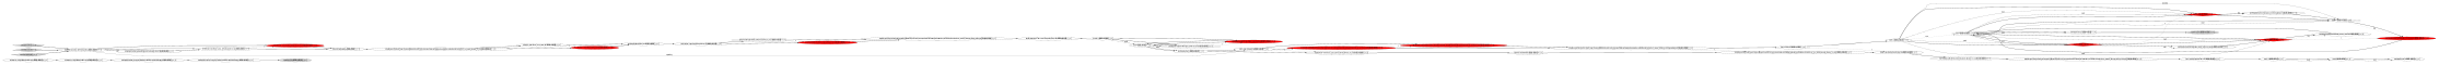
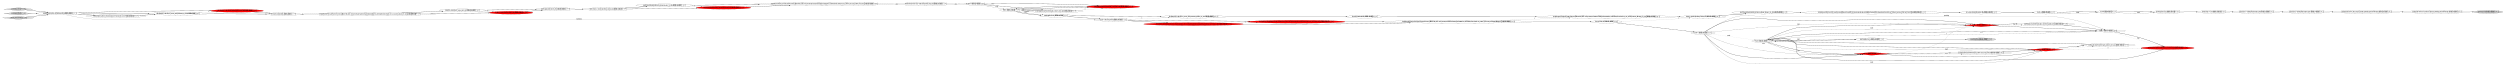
  digraph {
    fontname="Fira Sans"
    rankdir=LR
    node [fillcolor=white fontname="Fira Sans" shape=ellipse style=filled]
    edge [fontname="Fira Sans" style=bold]
    n1 [label="assertEquals(COMMIT_MESSAGE,ex2.getOut().getBody().getShortMessage())@@@55@@@['0', '0', '1']"]
    n2 [label="assertEquals(\"Test test Commit\",ex1.getOut().getBody().getShortMessage())@@@56@@@['0', '0', '1']"]
    n3 [fillcolor=lightgray label="repository.close()@@@57@@@['0', '0', '1']"]
    n4 [fillcolor=lightgray label="repository.close()@@@45@@@['1', '1', '0']"]
    n5 [label="File gitDir = new File(GIT_LOCAL_REPO,\".git\")@@@13@@@['1', '0', '1']"]
    n6 [label="assertEquals(gitDir.exists(),true)@@@14@@@['1', '1', '1']"]
    n7 [fillcolor=red label="File gitDir = new File(gitLocalRepo,\".git\")@@@12@@@['0', '1', '0']"]
    n8 [label="Status status = new Git(repository).status().call()@@@15@@@['1', '1', '1']"]
    n9 [fillcolor=red label="assertEquals(rev.getShortMessage(),commitMessage)@@@41@@@['0', '1', '0']"]
    n10 [label="count++@@@42@@@['1', '1', '0']"]
    n11 [fillcolor=red label="count == 0@@@40@@@['0', '1', '0']" shape=diamond]
    n12 [label="count == 1@@@41@@@['0', '1', '0']" shape=diamond]
    n13 [fillcolor=red label="count == 1@@@41@@@['1', '0', '0']" shape=diamond]
    n14 [fillcolor=red label="count == 0@@@40@@@['1', '0', '0']" shape=diamond]
    n15 [label="assertEquals(count,2)@@@44@@@['1', '1', '0']"]
    n16 [label="count = 0@@@47@@@['0', '0', '1']"]
    n17 [label="count++@@@49@@@['0', '0', '1']"]
    n18 [label="assertEquals(count,2)@@@51@@@['0', '0', '1']"]
    n19 [label="status = new Git(repository).status().call()@@@38@@@['0', '0', '1']"]
    n20 [label="assertTrue(status.getAdded().contains(FILENAME_BRANCH_TO_ADD))@@@39@@@['0', '0', '1']"]
    n21 [label="template.send(\"direct:commit\",new Processor(){@Override public void process(Exchange exchange){exchange.getIn().setHeader(GitConstants.GIT_COMMIT_MESSAGE,\"Test test Commit\")}})@@@40@@@['0', '0', '1']"]
    n22 [label="assertEquals(rev.getShortMessage(),COMMIT_MESSAGE)@@@41@@@['1', '0', '0']"]
    n23 [label="assertTrue(status.getAdded().contains(FILENAME_TO_ADD))@@@16@@@['1', '0', '1']"]
    n24 [fillcolor=red label="assertTrue(status.getAdded().contains(filenameToAdd))@@@15@@@['0', '1', '0']"]
    n25 [label="MockEndpoint added = getMockEndpoint(\"mock:result-commit\")@@@4@@@['0', '0', '1']"]
    n26 [label="File fileToAdd = new File(GIT_LOCAL_REPO,FILENAME_TO_ADD)@@@5@@@['1', '0', '1']"]
    n27 [fillcolor=red label="File fileToAdd = new File(gitLocalRepo,filenameToAdd)@@@4@@@['0', '1', '0']"]
    n28 [label="fileToAdd.createNewFile()@@@6@@@['1', '1', '1']"]
    n29 [label="template.send(\"direct:add\",new Processor(){@Override public void process(Exchange exchange){exchange.getIn().setHeader(GitConstants.GIT_FILE_NAME,FILENAME_TO_ADD)}})@@@7@@@['1', '1', '1']"]
    n30 [label="logs = new Git(repository).log().call()@@@46@@@['0', '0', '1']"]
+   n31 [label="Thread.sleep(1 * 5000)@@@52@@@['0', '0', '1']"]
    n32 [label="assertEquals(rev.getShortMessage(),commitMessageBranch)@@@40@@@['0', '1', '0']"]
    n33 [label="Exchange ex1 = added.getExchanges().get(0)@@@53@@@['0', '0', '1']"]
    n34 [label="File fileToAdd1 = new File(GIT_LOCAL_REPO,FILENAME_BRANCH_TO_ADD)@@@30@@@['0', '0', '1']"]
    n35 [label="fileToAdd1.createNewFile()@@@31@@@['0', '0', '1']"]
    n36 [label="template.send(\"direct:add\",new Processor(){@Override public void process(Exchange exchange){exchange.getIn().setHeader(GitConstants.GIT_FILE_NAME,FILENAME_BRANCH_TO_ADD)}})@@@32@@@['0', '0', '1']"]
    n37 [label="count = 0@@@38@@@['1', '1', '0']"]
    n38 [label="assertEquals(rev.getShortMessage(),COMMIT_MESSAGE_BRANCH)@@@40@@@['1', '0', '0']"]
    n39 [fillcolor=lightgray label="commitBranchTest['1', '0', '0']" shape=diamond]
    n40 [label="Repository repository = getTestRepository()@@@3@@@['1', '1', '1']"]
    n41 [label="Git git = new Git(repository)@@@29@@@['1', '1', '0']"]
    n42 [fillcolor=red label="git.checkout().setCreateBranch(true).setName(BRANCH_TEST).setUpstreamMode(SetupUpstreamMode.SET_UPSTREAM).call()@@@30@@@['1', '0', '0']"]
    n43 [label="template.send(\"direct:commit-branch\",new Processor(){@Override public void process(Exchange exchange){exchange.getIn().setHeader(GitConstants.GIT_COMMIT_MESSAGE,commitMessageBranch)}})@@@31@@@['1', '1', '0']"]
    n44 [fillcolor=red label="git.checkout().setCreateBranch(true).setName(branchTest).setUpstreamMode(SetupUpstreamMode.SET_UPSTREAM).call()@@@30@@@['0', '1', '0']"]
    n45 [label="logs = git.log().call()@@@37@@@['1', '1', '0']"]
    n46 [fillcolor=lightgray label="commitBranchTest['0', '1', '0']" shape=diamond]
    n47 [label="Exchange ex2 = added.getExchanges().get(1)@@@54@@@['0', '0', '1']"]
    n48 [label="count++@@@27@@@['1', '1', '1']"]
    n49 [fillcolor=red label="assertEquals(rev.getShortMessage(),commitMessage)@@@25@@@['0', '1', '0']"]
    n50 [label="assertEquals(count,1)@@@29@@@['1', '1', '1']"]
    n51 [label="assertEquals(rev.getShortMessage(),COMMIT_MESSAGE)@@@26@@@['1', '0', '1']"]
    n52 [label="template.send(\"direct:commit\",new Processor(){@Override public void process(Exchange exchange){exchange.getIn().setHeader(GitConstants.GIT_COMMIT_MESSAGE,COMMIT_MESSAGE)}})@@@17@@@['1', '1', '1']"]
    n53 [label="Iterable<RevCommit> logs = new Git(repository).log().call()@@@23@@@['1', '1', '1']"]
    n54 [label="int count = 0@@@24@@@['1', '1', '1']" shape=diamond]
    n55 [fillcolor=lightgray label="commitConsumerTest['0', '0', '1']" shape=diamond]
    n1 -> n2
    n2 -> n3
    n5 -> n6
    n5 -> n7 [label=0 style=dashed]
    n6 -> n8
    n7 -> n6
    n8 -> n23
    n8 -> n24
    n9 -> n10
    n10 -> n11
    n10 -> n11 [label=count style=solid]
    n10 -> n12 [label=count style=solid]
    n10 -> n13 [label=count style=solid]
    n10 -> n14
    n10 -> n14 [label=count style=solid]
    n10 -> n15 [label=count style=solid]
    n10 -> n15
    n11 -> n12
    n11 -> n32 [label=true style=dotted]
    n11 -> n32
    n12 -> n9 [label=true style=dotted]
    n12 -> n9
    n12 -> n10
    n13 -> n9 [label=0 style=dashed]
    n13 -> n10
    n13 -> n22 [label=true style=dotted]
    n13 -> n22
    n14 -> n11 [label=0 style=dashed]
    n14 -> n13
    n14 -> n38
    n14 -> n38 [label=true style=dotted]
    n15 -> n4
    n16 -> n17
    n16 -> n17 [label=count style=solid]
    n17 -> n18
    n17 -> n18 [label=count style=solid]
+   n18 -> n31
    n19 -> n20
    n20 -> n21
    n21 -> n30
    n22 -> n10
    n23 -> n24 [label=0 style=dashed]
    n23 -> n52
    n24 -> n52
    n25 -> n26
    n26 -> n27 [label=0 style=dashed]
    n26 -> n28
    n27 -> n28
    n28 -> n29
    n29 -> n5
    n29 -> n7
    n30 -> n16
+   n31 -> n33
    n32 -> n12
    n33 -> n47
    n34 -> n35
    n35 -> n36
    n36 -> n19
    n37 -> n10 [label=count style=dotted]
    n37 -> n11
    n37 -> n11 [label=count style=solid]
    n37 -> n12 [label=repository style=solid]
    n37 -> n13 [label=count style=solid]
    n37 -> n14 [label=count style=solid]
    n37 -> n14
    n38 -> n13
    n39 -> n40
    n40 -> n25
    n40 -> n26
    n40 -> n27
    n40 -> n41 [label=repository style=solid]
    n41 -> n34 [label=0 style=dashed]
    n41 -> n42
    n41 -> n44
    n42 -> n43
    n42 -> n44 [label=0 style=dashed]
    n43 -> n36 [label=0 style=dashed]
    n43 -> n45
    n44 -> n43
    n45 -> n19 [label=0 style=dashed]
    n45 -> n37
    n46 -> n40
    n47 -> n1
    n48 -> n49
    n48 -> n50 [label=count style=solid]
    n48 -> n50
    n48 -> n51
    n49 -> n48
    n50 -> n34
    n50 -> n41
    n51 -> n48
    n51 -> n49 [label=0 style=dashed]
    n52 -> n53
    n53 -> n54
    n54 -> n48 [label=count style=solid]
    n54 -> n49
    n54 -> n51
    n55 -> n40
  }
